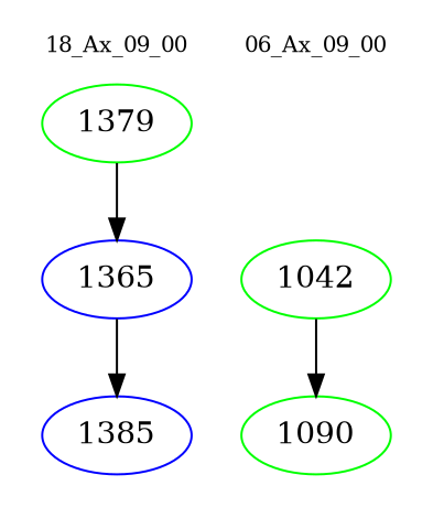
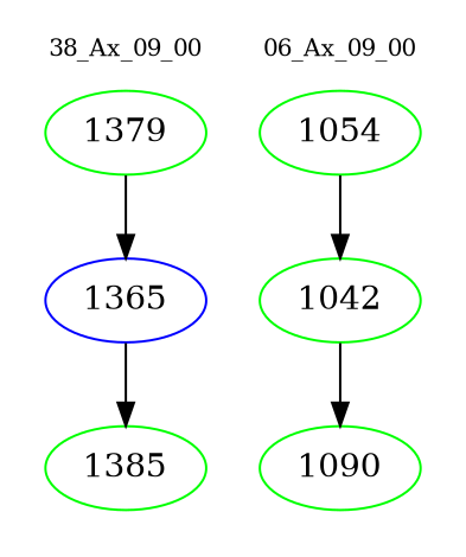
  digraph {
    node [color=green]
    edge [color=black]
    n1 [label=1379]
    n2 [color=blue label=1365]
-   n3 [color=blue label=1385]
+   n3 [label=1385]
+   n4 [label=1054]
    n5 [label=1042]
    n6 [label=1090]
    subgraph cluster_1 {
      color=white
      fontsize=10
-     label="18_Ax_09_00"
+     label="38_Ax_09_00"
      n1
      n2
      n3
    }
    subgraph cluster_2 {
      color=white
      fontsize=10
      label="06_Ax_09_00"
+     n4
      n5
      n6
    }
    n1 -> n2
    n2 -> n3
+   n4 -> n5
    n5 -> n6
  }
